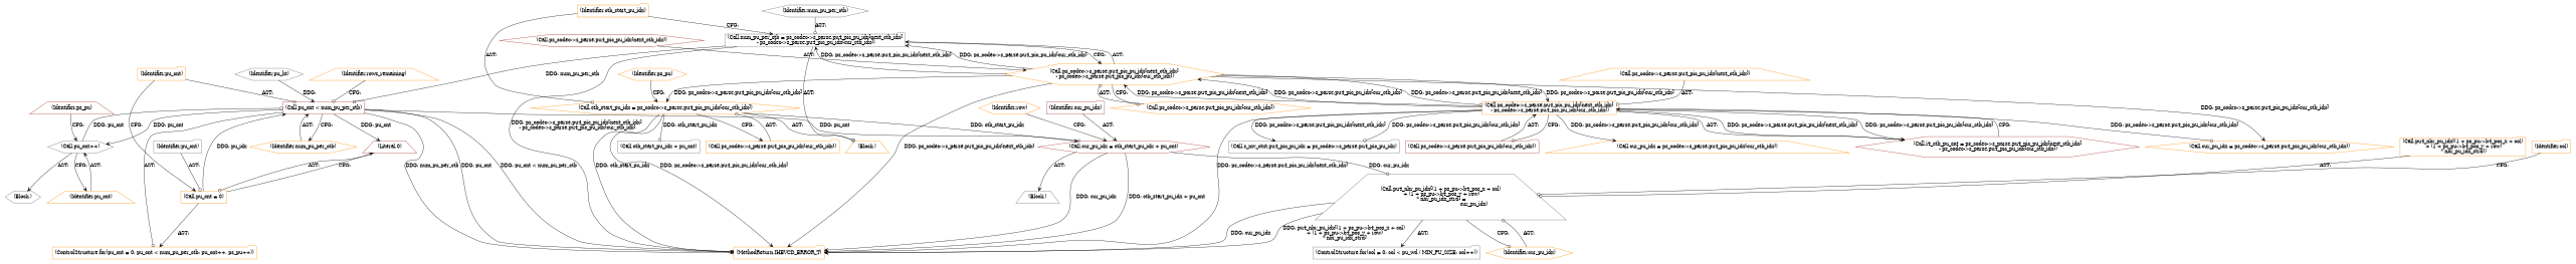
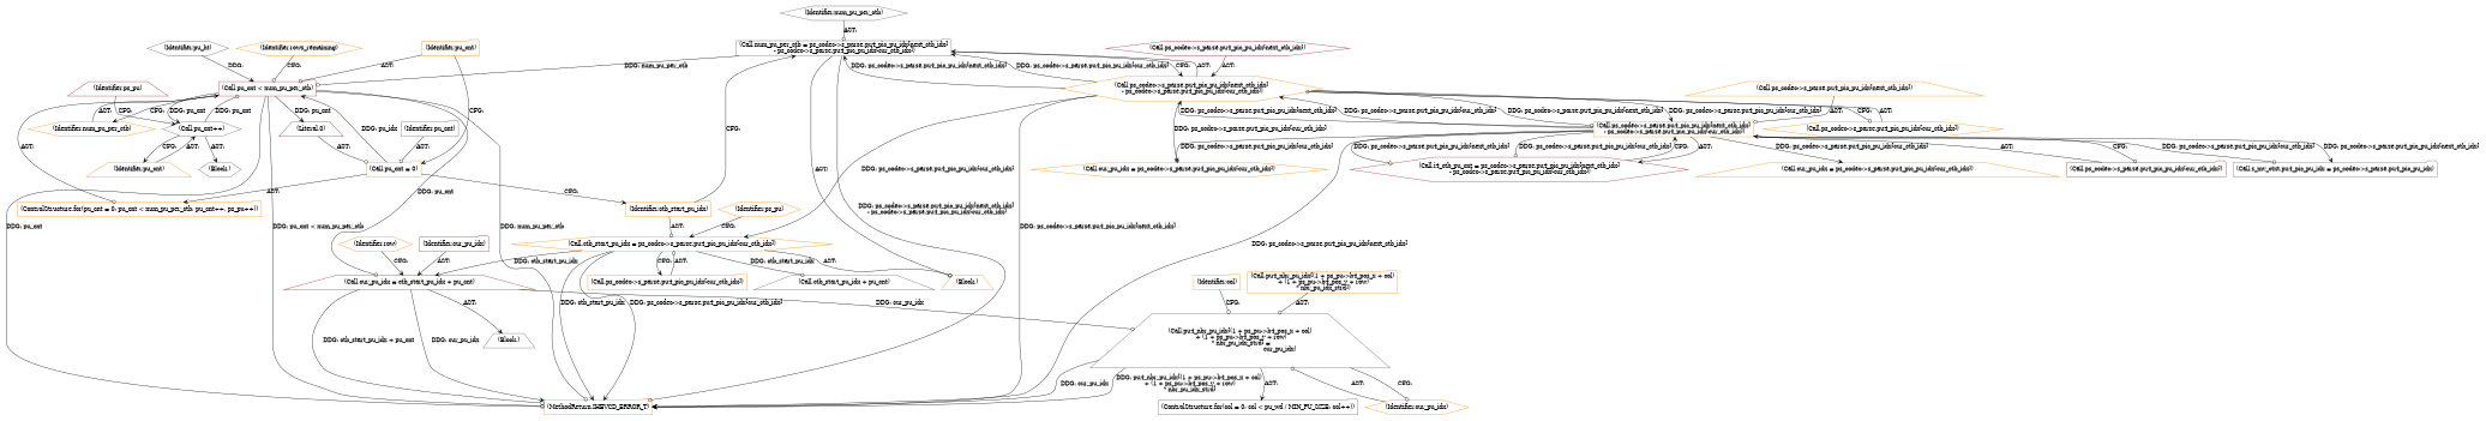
  digraph {
    node [color=darkorange shape=folder]
    edge [arrowhead=vee]
    n1 [color=gray40 label="(Call,pu4_nbr_pu_idx[(1 + ps_pu->b4_pos_x + col)\n + (1 + ps_pu->b4_pos_y + row)\n * nbr_pu_idx_strd] =\n                                            cur_pu_idx)" shape=trapezium]
    n2 [color=gray40 label="(ControlStructure,for(col = 0; col < pu_wd / MIN_PU_SIZE; col++))"]
    n3 [label="(MethodReturn,IHEVCD_ERROR_T)"]
    n4 [label="(Identifier,cur_pu_idx)" shape=hexagon]
-   n5 [color=brown label="(Call,cur_pu_idx = ctb_start_pu_idx + pu_cnt)" shape=hexagon]
+   n5 [color=brown label="(Call,cur_pu_idx = ctb_start_pu_idx + pu_cnt)" shape=trapezium]
    n6 [color=gray40 label="(Block,)" shape=trapezium]
-   n7 [color=gray40 label="(Call,ctb_start_pu_idx + pu_cnt)"]
+   n7 [color=gray40 label="(Call,ctb_start_pu_idx + pu_cnt)" shape=trapezium]
    n8 [label="(Call,ctb_start_pu_idx = ps_codec->s_parse.pu4_pic_pu_idx[cur_ctb_idx])" shape=hexagon]
    n9 [label="(Call,ps_codec->s_parse.pu4_pic_pu_idx[cur_ctb_idx])"]
    n10 [label="(Block,)" shape=trapezium]
    n11 [label="(Call,ps_codec->s_parse.pu4_pic_pu_idx[next_ctb_idx]\n - ps_codec->s_parse.pu4_pic_pu_idx[cur_ctb_idx])" shape=hexagon]
    n12 [label="(Call,ps_codec->s_parse.pu4_pic_pu_idx[next_ctb_idx]\n - ps_codec->s_parse.pu4_pic_pu_idx[cur_ctb_idx])"]
    n13 [color=gray40 label="(Call,num_pu_per_ctb = ps_codec->s_parse.pu4_pic_pu_idx[next_ctb_idx]\n - ps_codec->s_parse.pu4_pic_pu_idx[cur_ctb_idx])"]
    n14 [label="(Call,ps_codec->s_parse.pu4_pic_pu_idx[cur_ctb_idx])" shape=hexagon]
    n15 [label="(Call,cur_pu_idx = ps_codec->s_parse.pu4_pic_pu_idx[cur_ctb_idx])" shape=hexagon]
    n16 [label="(Call,cur_pu_idx = ps_codec->s_parse.pu4_pic_pu_idx[cur_ctb_idx])" shape=trapezium]
    n17 [color=brown label="(Call,ps_codec->s_parse.pu4_pic_pu_idx[cur_ctb_idx])"]
    n18 [color=gray40 label="(Call,s_mv_ctxt.pu4_pic_pu_idx = ps_codec->s_parse.pu4_pic_pu_idx)"]
    n19 [color=brown label="(Call,i4_ctb_pu_cnt = ps_codec->s_parse.pu4_pic_pu_idx[next_ctb_idx]\n - ps_codec->s_parse.pu4_pic_pu_idx[cur_ctb_idx])" shape=hexagon]
    n20 [color=brown label="(Call,pu_cnt < num_pu_per_ctb)"]
    n21 [color=gray40 label="(Call,pu_cnt++)" shape=hexagon]
    n22 [label="(Identifier,num_pu_per_ctb)" shape=hexagon]
    n23 [label="(ControlStructure,for(pu_cnt = 0; pu_cnt < num_pu_per_ctb; pu_cnt++, ps_pu++))"]
    n24 [color=brown label="(Literal,0)" shape=trapezium]
    n25 [label="(Identifier,pu_cnt)" shape=trapezium]
    n26 [color=gray40 label="(Block,)" shape=hexagon]
    n27 [label="(Call,pu_cnt = 0)"]
    n28 [label="(Identifier,row)" shape=hexagon]
    n29 [color=brown label="(Identifier,cur_pu_idx)"]
    n30 [label="(Identifier,ps_pu)" shape=hexagon]
    n31 [label="(Call,pu4_nbr_pu_idx[(1 + ps_pu->b4_pos_x + col)\n + (1 + ps_pu->b4_pos_y + row)\n * nbr_pu_idx_strd])"]
    n32 [label="(Call,ps_codec->s_parse.pu4_pic_pu_idx[next_ctb_idx])" shape=trapezium]
    n33 [color=gray40 label="(Identifier,pu_cnt)"]
    n34 [color=gray40 label="(Identifier,num_pu_per_ctb)" shape=hexagon]
    n35 [color=brown label="(Call,ps_codec->s_parse.pu4_pic_pu_idx[next_ctb_idx])" shape=hexagon]
    n36 [label="(Identifier,col)"]
    n37 [label="(Identifier,pu_cnt)"]
    n38 [color=gray40 label="(Identifier,pu_ht)" shape=hexagon]
    n39 [color=brown label="(Identifier,ps_pu)" shape=trapezium]
    n40 [label="(Identifier,ctb_start_pu_idx)"]
-   n41 [label="(Identifier,rows_remaining)" shape=trapezium]
+   n41 [label="(Identifier,rows_remaining)" shape=hexagon]
    n1 -> n2 [label="AST: "]
    n1 -> n3 [label="DDG: cur_pu_idx"]
    n1 -> n3 [label="DDG: pu4_nbr_pu_idx[(1 + ps_pu->b4_pos_x + col)\n + (1 + ps_pu->b4_pos_y + row)\n * nbr_pu_idx_strd]"]
    n1 -> n4 [arrowhead=odot label="CFG: "]
    n4 -> n1 [arrowhead=odot label="AST: "]
    n5 -> n1 [arrowhead=odot label="DDG: cur_pu_idx"]
    n5 -> n3 [label="DDG: cur_pu_idx"]
    n5 -> n3 [arrowhead=odot label="DDG: ctb_start_pu_idx + pu_cnt"]
    n5 -> n6 [label="AST: "]
    n8 -> n3 [label="DDG: ctb_start_pu_idx"]
    n8 -> n3 [label="DDG: ps_codec->s_parse.pu4_pic_pu_idx[cur_ctb_idx]"]
    n8 -> n5 [label="DDG: ctb_start_pu_idx"]
    n8 -> n7 [arrowhead=odot label="DDG: ctb_start_pu_idx"]
    n8 -> n9 [label="CFG: "]
    n8 -> n10 [arrowhead=odot label="AST: "]
    n9 -> n8 [arrowhead=odot label="AST: "]
    n11 -> n3 [label="DDG: ps_codec->s_parse.pu4_pic_pu_idx[next_ctb_idx]"]
    n11 -> n8 [label="DDG: ps_codec->s_parse.pu4_pic_pu_idx[cur_ctb_idx]"]
    n11 -> n12 [arrowhead=odot label="DDG: ps_codec->s_parse.pu4_pic_pu_idx[next_ctb_idx]"]
    n11 -> n12 [label="DDG: ps_codec->s_parse.pu4_pic_pu_idx[cur_ctb_idx]"]
    n11 -> n13 [label="AST: "]
    n11 -> n13 [label="DDG: ps_codec->s_parse.pu4_pic_pu_idx[next_ctb_idx]"]
    n11 -> n13 [label="DDG: ps_codec->s_parse.pu4_pic_pu_idx[cur_ctb_idx]"]
    n11 -> n14 [arrowhead=odot label="CFG: "]
    n11 -> n15 [label="DDG: ps_codec->s_parse.pu4_pic_pu_idx[cur_ctb_idx]"]
    n12 -> n3 [label="DDG: ps_codec->s_parse.pu4_pic_pu_idx[next_ctb_idx]"]
    n12 -> n11 [label="DDG: ps_codec->s_parse.pu4_pic_pu_idx[next_ctb_idx]"]
    n12 -> n11 [label="DDG: ps_codec->s_parse.pu4_pic_pu_idx[cur_ctb_idx]"]
    n12 -> n15 [arrowhead=odot label="DDG: ps_codec->s_parse.pu4_pic_pu_idx[cur_ctb_idx]"]
    n12 -> n16 [label="DDG: ps_codec->s_parse.pu4_pic_pu_idx[cur_ctb_idx]"]
    n12 -> n17 [arrowhead=odot label="CFG: "]
    n12 -> n18 [label="DDG: ps_codec->s_parse.pu4_pic_pu_idx[next_ctb_idx]"]
    n12 -> n18 [arrowhead=odot label="DDG: ps_codec->s_parse.pu4_pic_pu_idx[cur_ctb_idx]"]
    n12 -> n19 [label="AST: "]
    n12 -> n19 [arrowhead=odot label="DDG: ps_codec->s_parse.pu4_pic_pu_idx[next_ctb_idx]"]
    n12 -> n19 [arrowhead=odot label="DDG: ps_codec->s_parse.pu4_pic_pu_idx[cur_ctb_idx]"]
    n13 -> n3 [arrowhead=odot label="DDG: ps_codec->s_parse.pu4_pic_pu_idx[next_ctb_idx]\n - ps_codec->s_parse.pu4_pic_pu_idx[cur_ctb_idx]"]
    n13 -> n10 [arrowhead=odot label="AST: "]
    n13 -> n11 [label="CFG: "]
    n13 -> n20 [arrowhead=odot label="DDG: num_pu_per_ctb"]
    n14 -> n11 [arrowhead=odot label="AST: "]
    n17 -> n12 [label="AST: "]
    n19 -> n12 [label="CFG: "]
    n20 -> n3 [arrowhead=odot label="DDG: pu_cnt"]
    n20 -> n3 [arrowhead=odot label="DDG: pu_cnt < num_pu_per_ctb"]
    n20 -> n3 [arrowhead=odot label="DDG: num_pu_per_ctb"]
    n20 -> n5 [arrowhead=odot label="DDG: pu_cnt"]
    n20 -> n21 [label="DDG: pu_cnt"]
    n20 -> n22 [label="CFG: "]
    n20 -> n23 [arrowhead=odot label="AST: "]
    n20 -> n24 [label="DDG: pu_cnt"]
    n21 -> n20 [arrowhead=odot label="DDG: pu_cnt"]
    n21 -> n25 [label="CFG: "]
    n21 -> n26 [label="AST: "]
    n22 -> n20 [label="AST: "]
    n24 -> n27 [arrowhead=odot label="AST: "]
    n25 -> n21 [label="AST: "]
    n27 -> n20 [label="DDG: pu_idx"]
    n27 -> n23 [label="AST: "]
-   n27 -> n24 [label="CFG: "]
+   n27 -> n40 [label="CFG: "]
    n28 -> n5 [label="CFG: "]
    n29 -> n5 [label="AST: "]
    n30 -> n8 [label="CFG: "]
    n31 -> n1 [arrowhead=odot label="AST: "]
    n32 -> n12 [arrowhead=odot label="AST: "]
    n33 -> n27 [arrowhead=odot label="AST: "]
    n34 -> n13 [arrowhead=odot label="AST: "]
    n35 -> n11 [label="AST: "]
    n36 -> n1 [arrowhead=odot label="CFG: "]
    n37 -> n20 [arrowhead=odot label="AST: "]
    n37 -> n27 [label="CFG: "]
    n38 -> n20 [label="DDG: "]
    n39 -> n21 [label="CFG: "]
    n40 -> n8 [arrowhead=odot label="AST: "]
    n40 -> n13 [label="CFG: "]
    n41 -> n20 [arrowhead=odot label="CFG: "]
  }
